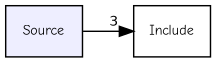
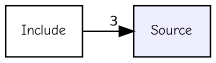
  digraph {
    compound=true
    rankdir=LR
    fontname="Comic Neue"
    node [fontname="Comic Neue" fontsize=10 shape=box]
    n1 [fillcolor="#eeeeff" label=Source pencolor=black style=filled]
    n2 [label=Include]
-   n1 -> n2 [headlabel=3 labeldistance=1.5 labelfontname=Helvetica labelfontsize=10 fontname="Comic Neue"]
+   n2 -> n1 [headlabel=3 labeldistance=1.5 labelfontname=Helvetica labelfontsize=10 fontname="Comic Neue"]
  }
